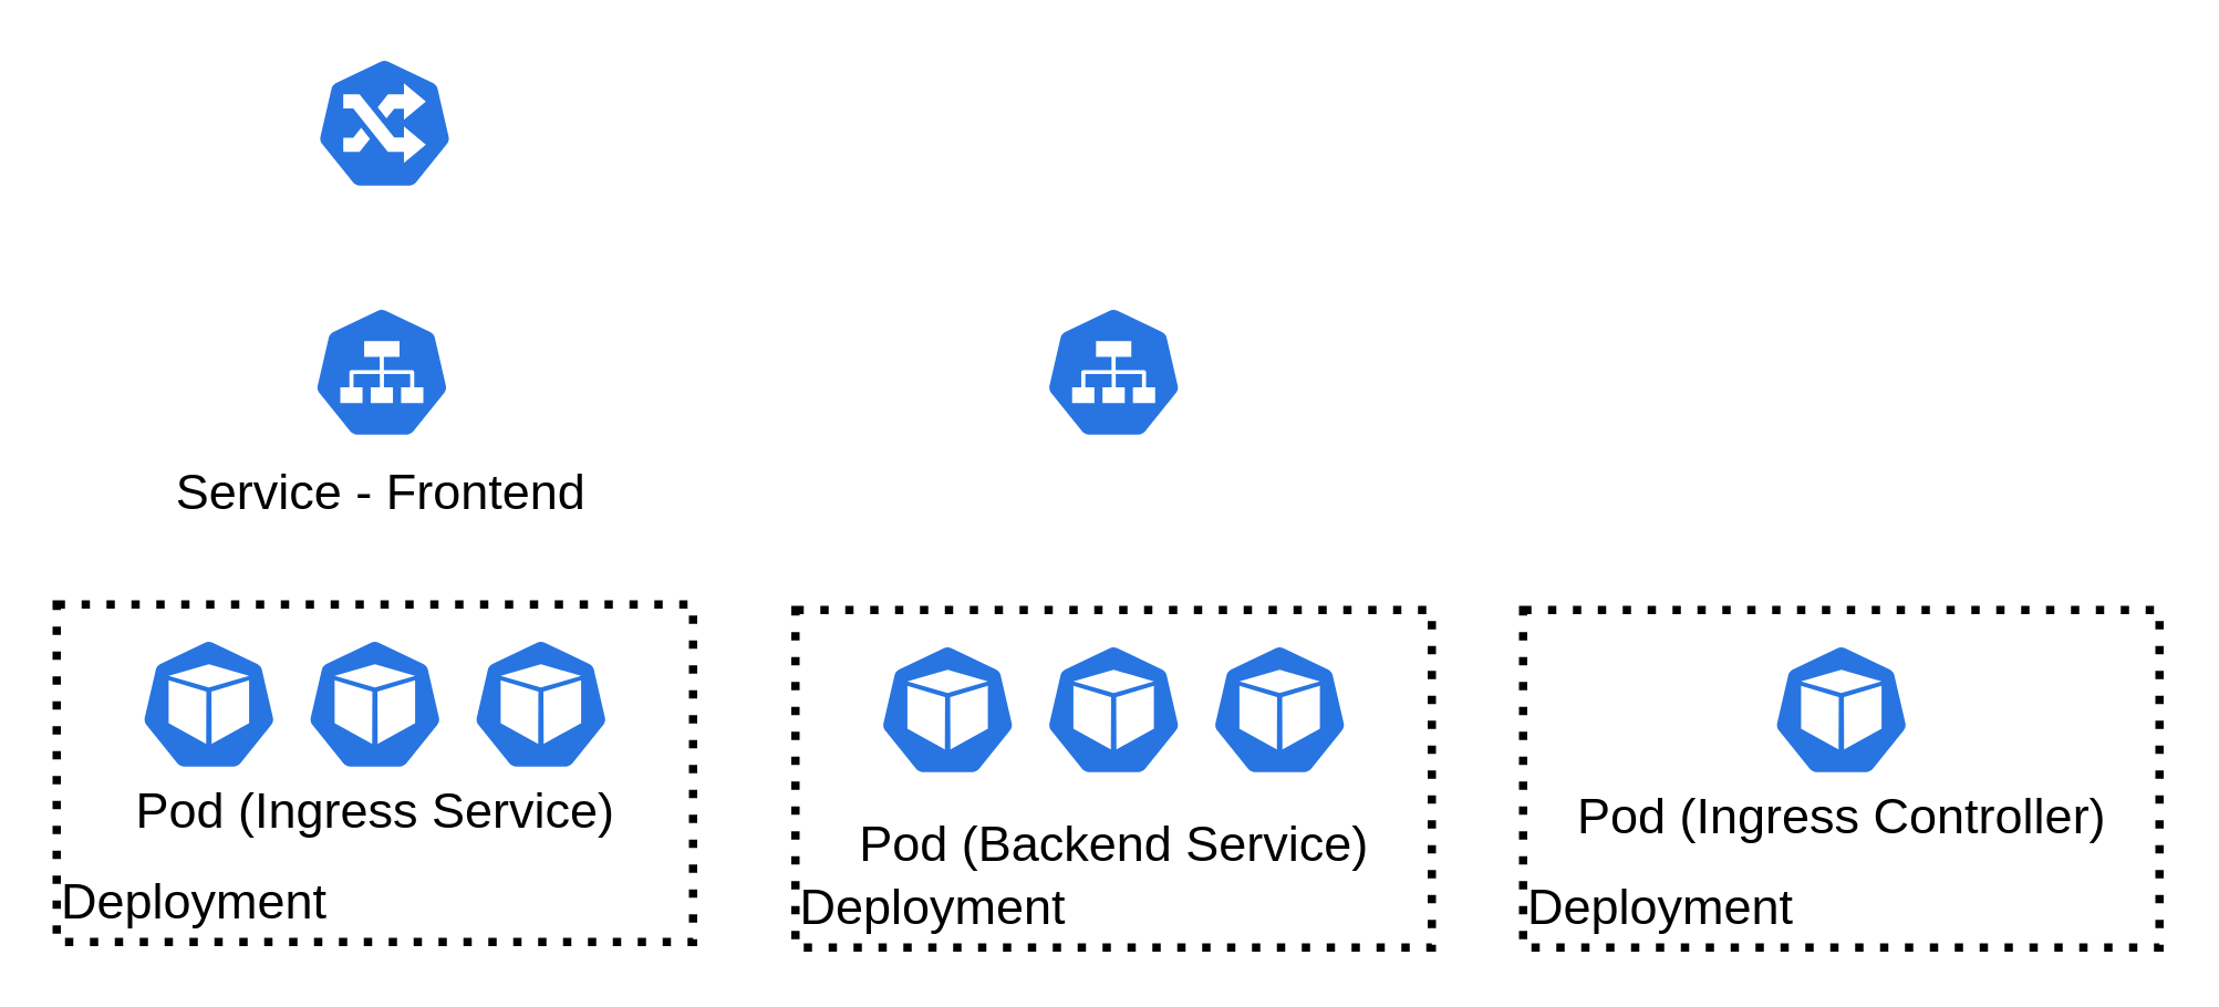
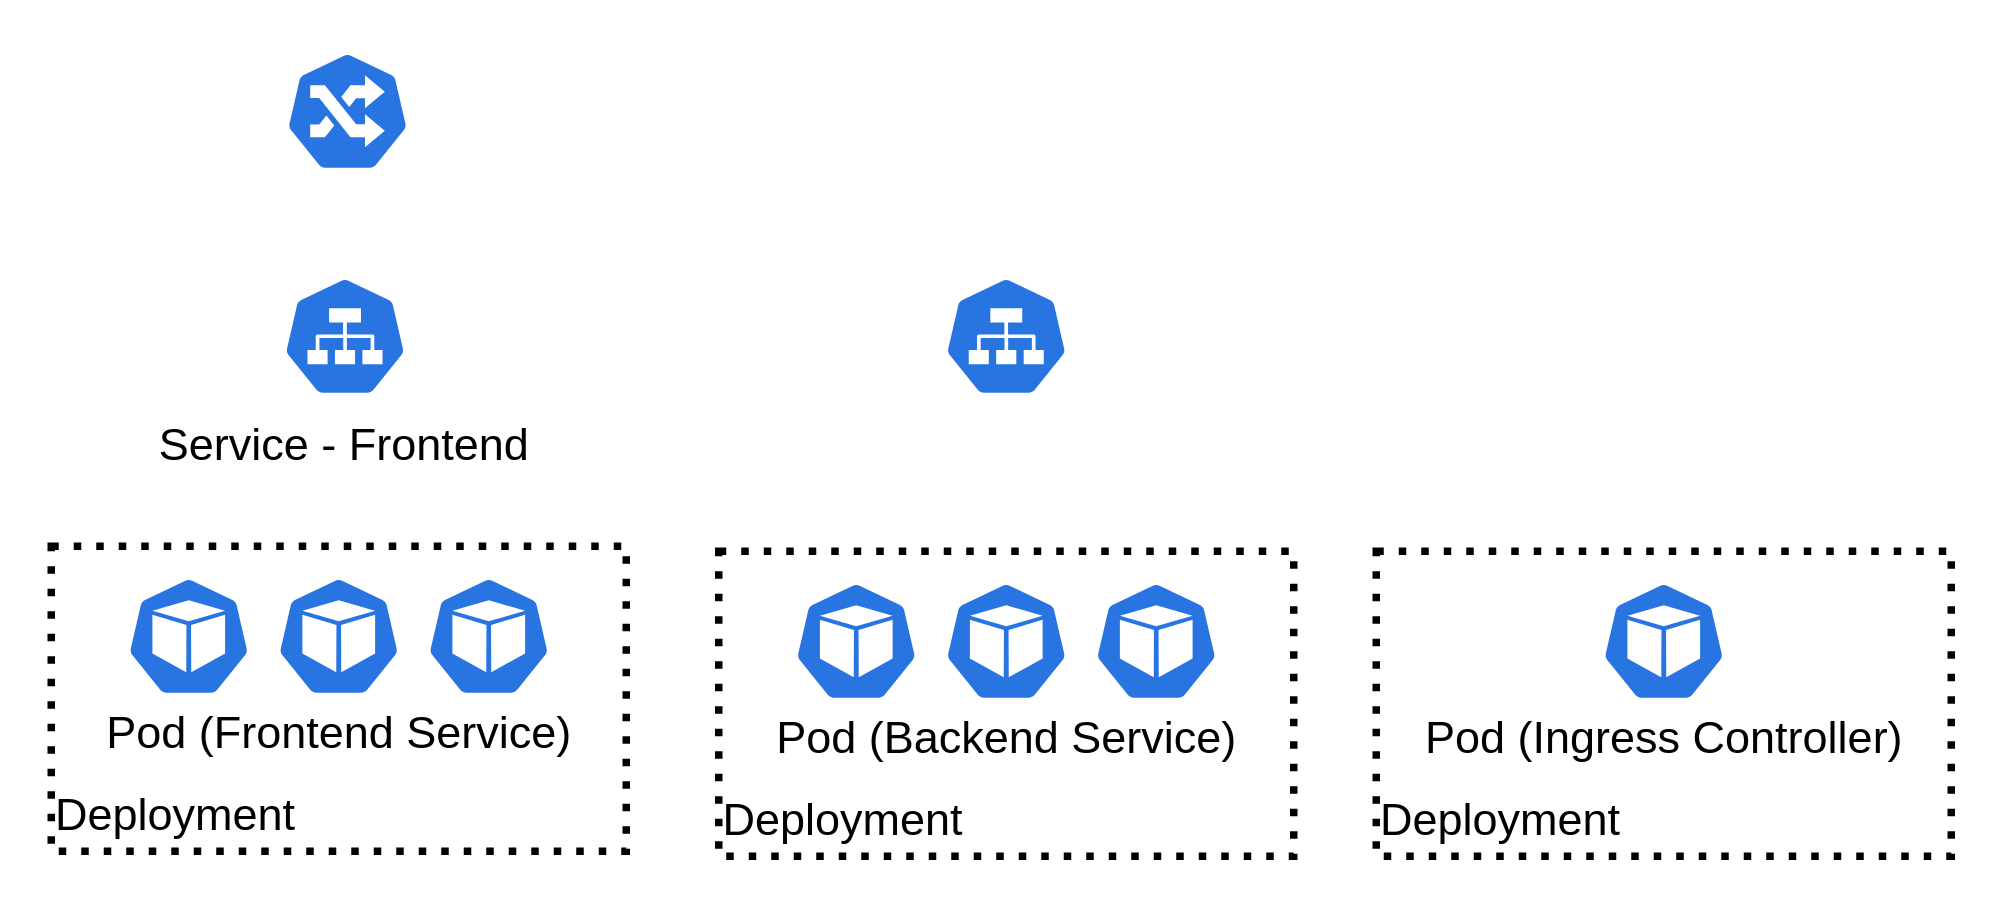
  <mxCell id="0" />
  <mxCell id="1" parent="0" />
  <mxCell id="2" value="" style="group" vertex="1" connectable="0" parent="1"><mxGeometry x="20" y="218" width="230" height="122" as="geometry" /></mxCell>
  <mxCell id="3" value="Deployment" style="rounded=0;whiteSpace=wrap;fillColor=none;dashed=1;dashPattern=1 2;align=left;labelPosition=center;verticalLabelPosition=middle;verticalAlign=bottom;html=1;fontSize=18;strokeWidth=3;" vertex="1" parent="2"><mxGeometry width="230" height="122" as="geometry" /></mxCell>
  <mxCell id="4" value="" style="html=1;dashed=0;whitespace=wrap;fillColor=#2875E2;strokeColor=#ffffff;points=[[0.005,0.63,0],[0.1,0.2,0],[0.9,0.2,0],[0.5,0,0],[0.995,0.63,0],[0.72,0.99,0],[0.5,1,0],[0.28,0.99,0]];shape=mxgraph.kubernetes.icon;prIcon=pod" vertex="1" parent="2"><mxGeometry x="30" y="12" width="50" height="48" as="geometry" /></mxCell>
  <mxCell id="5" value="" style="html=1;dashed=0;whitespace=wrap;fillColor=#2875E2;strokeColor=#ffffff;points=[[0.005,0.63,0],[0.1,0.2,0],[0.9,0.2,0],[0.5,0,0],[0.995,0.63,0],[0.72,0.99,0],[0.5,1,0],[0.28,0.99,0]];shape=mxgraph.kubernetes.icon;prIcon=pod" vertex="1" parent="2"><mxGeometry x="90" y="12" width="50" height="48" as="geometry" /></mxCell>
  <mxCell id="6" value="" style="html=1;dashed=0;whitespace=wrap;fillColor=#2875E2;strokeColor=#ffffff;points=[[0.005,0.63,0],[0.1,0.2,0],[0.9,0.2,0],[0.5,0,0],[0.995,0.63,0],[0.72,0.99,0],[0.5,1,0],[0.28,0.99,0]];shape=mxgraph.kubernetes.icon;prIcon=pod" vertex="1" parent="2"><mxGeometry x="150" y="12" width="50" height="48" as="geometry" /></mxCell>
- <mxCell id="7" value="Pod (Ingress Service)" style="text;html=1;align=center;verticalAlign=middle;resizable=0;points=[];autosize=1;fontSize=18;" vertex="1" parent="2"><mxGeometry x="15" y="60" width="200" height="30" as="geometry" /></mxCell>
+ <mxCell id="7" value="Pod (Frontend Service)" style="text;html=1;align=center;verticalAlign=middle;resizable=0;points=[];autosize=1;fontSize=18;" vertex="1" parent="2"><mxGeometry x="15" y="60" width="200" height="30" as="geometry" /></mxCell>
  <mxCell id="8" value="" style="group" vertex="1" connectable="0" parent="1"><mxGeometry x="287" y="220" width="230" height="122" as="geometry" /></mxCell>
  <mxCell id="9" value="Deployment" style="rounded=0;whiteSpace=wrap;fillColor=none;dashed=1;dashPattern=1 2;align=left;labelPosition=center;verticalLabelPosition=middle;verticalAlign=bottom;html=1;fontSize=18;strokeWidth=3;" vertex="1" parent="8"><mxGeometry width="230" height="122" as="geometry" /></mxCell>
  <mxCell id="10" value="" style="html=1;dashed=0;whitespace=wrap;fillColor=#2875E2;strokeColor=#ffffff;points=[[0.005,0.63,0],[0.1,0.2,0],[0.9,0.2,0],[0.5,0,0],[0.995,0.63,0],[0.72,0.99,0],[0.5,1,0],[0.28,0.99,0]];shape=mxgraph.kubernetes.icon;prIcon=pod" vertex="1" parent="8"><mxGeometry x="30" y="12" width="50" height="48" as="geometry" /></mxCell>
  <mxCell id="11" value="" style="html=1;dashed=0;whitespace=wrap;fillColor=#2875E2;strokeColor=#ffffff;points=[[0.005,0.63,0],[0.1,0.2,0],[0.9,0.2,0],[0.5,0,0],[0.995,0.63,0],[0.72,0.99,0],[0.5,1,0],[0.28,0.99,0]];shape=mxgraph.kubernetes.icon;prIcon=pod" vertex="1" parent="8"><mxGeometry x="90" y="12" width="50" height="48" as="geometry" /></mxCell>
  <mxCell id="12" value="" style="html=1;dashed=0;whitespace=wrap;fillColor=#2875E2;strokeColor=#ffffff;points=[[0.005,0.63,0],[0.1,0.2,0],[0.9,0.2,0],[0.5,0,0],[0.995,0.63,0],[0.72,0.99,0],[0.5,1,0],[0.28,0.99,0]];shape=mxgraph.kubernetes.icon;prIcon=pod" vertex="1" parent="8"><mxGeometry x="150" y="12" width="50" height="48" as="geometry" /></mxCell>
- <mxCell id="13" value="Pod (Backend Service)" style="text;html=1;align=center;verticalAlign=middle;resizable=0;points=[];autosize=1;fontSize=18;" vertex="1" parent="8"><mxGeometry x="15" y="70" width="200" height="30" as="geometry" /></mxCell>
+ <mxCell id="13" value="Pod (Backend Service)" style="text;html=1;align=center;verticalAlign=middle;resizable=0;points=[];autosize=1;fontSize=18;" vertex="1" parent="8"><mxGeometry x="15" y="60" width="200" height="30" as="geometry" /></mxCell>
  <mxCell id="14" value="" style="group" vertex="1" connectable="0" parent="1"><mxGeometry x="324.5" y="110" width="155" height="78" as="geometry" /></mxCell>
  <mxCell id="15" value="" style="html=1;dashed=0;whitespace=wrap;fillColor=#2875E2;strokeColor=#ffffff;points=[[0.005,0.63,0],[0.1,0.2,0],[0.9,0.2,0],[0.5,0,0],[0.995,0.63,0],[0.72,0.99,0],[0.5,1,0],[0.28,0.99,0]];shape=mxgraph.kubernetes.icon;prIcon=svc;labelPosition=center;verticalLabelPosition=bottom;align=center;verticalAlign=top;noLabel=1;fontColor=none;fontSize=18;" vertex="1" parent="14"><mxGeometry x="52.5" width="50" height="48" as="geometry" /></mxCell>
  <mxCell id="16" value="" style="group" vertex="1" connectable="0" parent="1"><mxGeometry x="60" y="110" width="155" height="78" as="geometry" /></mxCell>
  <mxCell id="17" value="" style="html=1;dashed=0;whitespace=wrap;fillColor=#2875E2;strokeColor=#ffffff;points=[[0.005,0.63,0],[0.1,0.2,0],[0.9,0.2,0],[0.5,0,0],[0.995,0.63,0],[0.72,0.99,0],[0.5,1,0],[0.28,0.99,0]];shape=mxgraph.kubernetes.icon;prIcon=svc;labelPosition=center;verticalLabelPosition=bottom;align=center;verticalAlign=top;noLabel=1;fontColor=none;fontSize=18;" vertex="1" parent="16"><mxGeometry x="52.5" width="50" height="48" as="geometry" /></mxCell>
  <mxCell id="18" value="Service - Frontend" style="text;html=1;strokeColor=none;fillColor=none;align=center;verticalAlign=middle;whiteSpace=wrap;rounded=0;dashed=1;dashPattern=1 2;fontSize=18;fontColor=none;" vertex="1" parent="16"><mxGeometry y="58" width="155" height="20" as="geometry" /></mxCell>
  <mxCell id="19" value="" style="group" vertex="1" connectable="0" parent="1"><mxGeometry x="56" y="20" width="160" height="78" as="geometry" /></mxCell>
  <mxCell id="20" value="" style="html=1;dashed=0;whitespace=wrap;fillColor=#2875E2;strokeColor=#ffffff;points=[[0.005,0.63,0],[0.1,0.2,0],[0.9,0.2,0],[0.5,0,0],[0.995,0.63,0],[0.72,0.99,0],[0.5,1,0],[0.28,0.99,0]];shape=mxgraph.kubernetes.icon;prIcon=ing" vertex="1" parent="19"><mxGeometry x="57.5" width="50" height="48" as="geometry" /></mxCell>
  <mxCell id="21" value="" style="group" vertex="1" connectable="0" parent="1"><mxGeometry x="550" y="220" width="230" height="122" as="geometry" /></mxCell>
  <mxCell id="22" value="Deployment" style="rounded=0;whiteSpace=wrap;fillColor=none;dashed=1;dashPattern=1 2;align=left;labelPosition=center;verticalLabelPosition=middle;verticalAlign=bottom;html=1;fontSize=18;strokeWidth=3;" vertex="1" parent="21"><mxGeometry width="230" height="122" as="geometry" /></mxCell>
  <mxCell id="23" value="" style="html=1;dashed=0;whitespace=wrap;fillColor=#2875E2;strokeColor=#ffffff;points=[[0.005,0.63,0],[0.1,0.2,0],[0.9,0.2,0],[0.5,0,0],[0.995,0.63,0],[0.72,0.99,0],[0.5,1,0],[0.28,0.99,0]];shape=mxgraph.kubernetes.icon;prIcon=pod" vertex="1" parent="21"><mxGeometry x="90" y="12" width="50" height="48" as="geometry" /></mxCell>
  <mxCell id="24" value="Pod (Ingress Controller)" style="text;html=1;align=center;verticalAlign=middle;resizable=0;points=[];autosize=1;fontSize=18;" vertex="1" parent="21"><mxGeometry x="10" y="60" width="210" height="30" as="geometry" /></mxCell>
